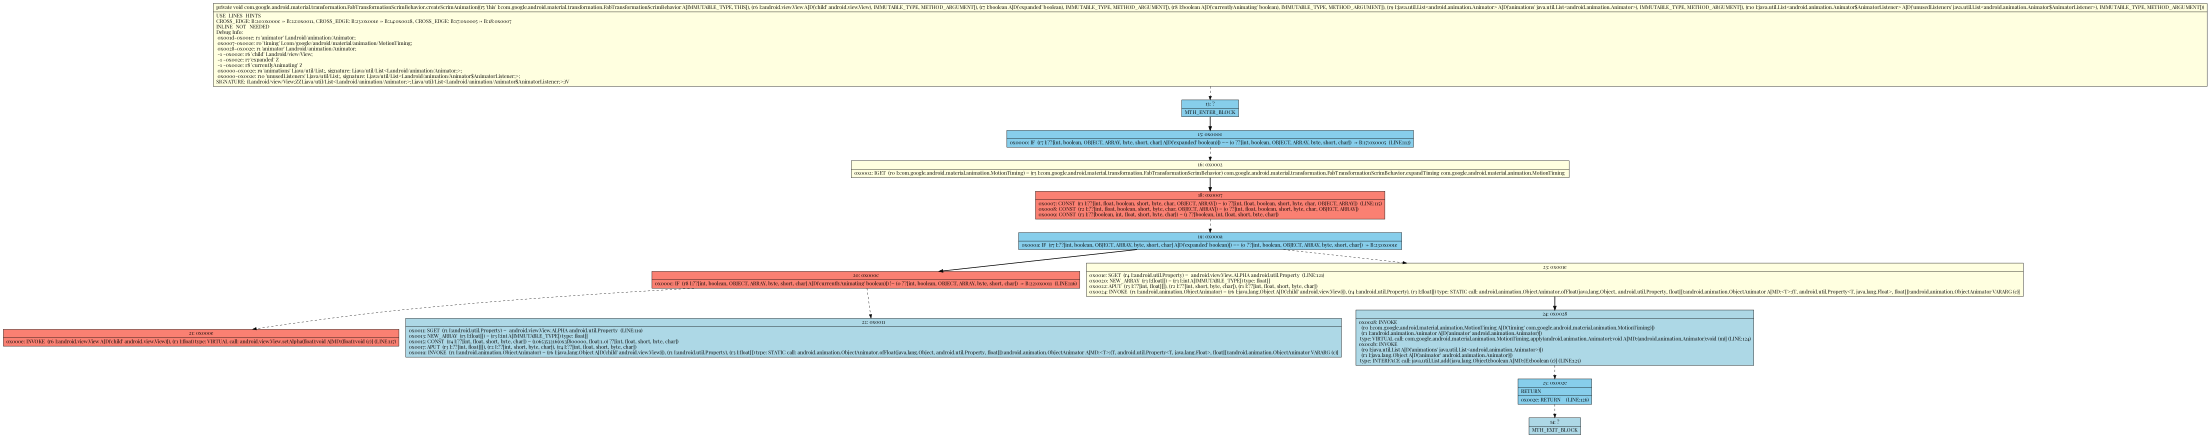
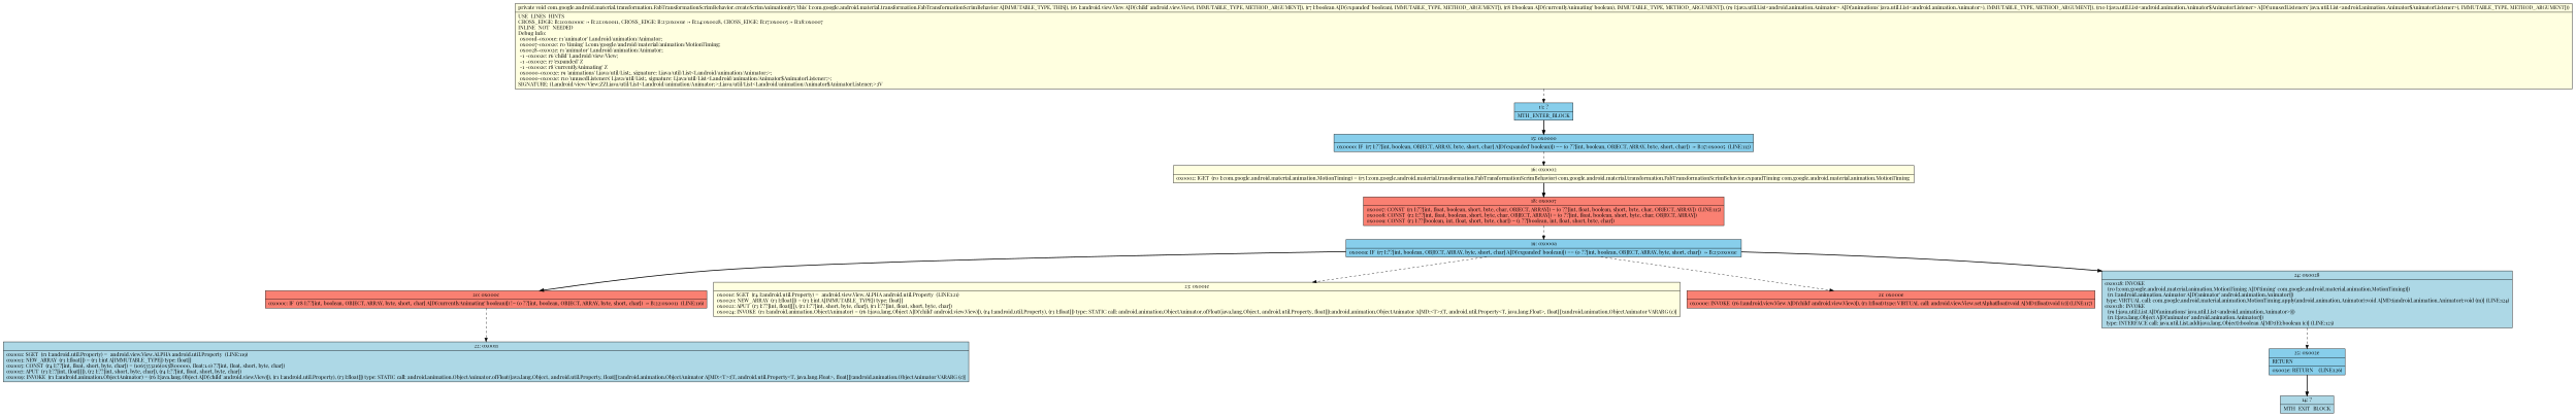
  digraph {
    fontname="Playfair Display"
    node [fillcolor=skyblue fontname="Playfair Display" shape=record style=filled]
    edge [fontname="Playfair Display" style=dashed]
    n1 [label="{13\:\ ?|MTH_ENTER_BLOCK\l}"]
    n2 [label="{15\:\ 0x0000|0x0000: IF  (r7 I:??[int, boolean, OBJECT, ARRAY, byte, short, char] A[D('expanded' boolean)]) == (0 ??[int, boolean, OBJECT, ARRAY, byte, short, char])  \-\> B:17:0x0005  (LINE:112)\l}"]
    n3 [fillcolor=lightyellow label="{16\:\ 0x0002|0x0002: IGET  (r0 I:com.google.android.material.animation.MotionTiming) = (r5 I:com.google.android.material.transformation.FabTransformationScrimBehavior) com.google.android.material.transformation.FabTransformationScrimBehavior.expandTiming com.google.android.material.animation.MotionTiming \l}"]
    n4 [fillcolor=salmon label="{18\:\ 0x0007|0x0007: CONST  (r1 I:??[int, float, boolean, short, byte, char, OBJECT, ARRAY]) = (0 ??[int, float, boolean, short, byte, char, OBJECT, ARRAY])  (LINE:115)\l0x0008: CONST  (r2 I:??[int, float, boolean, short, byte, char, OBJECT, ARRAY]) = (0 ??[int, float, boolean, short, byte, char, OBJECT, ARRAY]) \l0x0009: CONST  (r3 I:??[boolean, int, float, short, byte, char]) = (1 ??[boolean, int, float, short, byte, char]) \l}"]
    n5 [label="{19\:\ 0x000a|0x000a: IF  (r7 I:??[int, boolean, OBJECT, ARRAY, byte, short, char] A[D('expanded' boolean)]) == (0 ??[int, boolean, OBJECT, ARRAY, byte, short, char])  \-\> B:23:0x001e \l}"]
    n6 [fillcolor=salmon label="{20\:\ 0x000c|0x000c: IF  (r8 I:??[int, boolean, OBJECT, ARRAY, byte, short, char] A[D('currentlyAnimating' boolean)]) != (0 ??[int, boolean, OBJECT, ARRAY, byte, short, char])  \-\> B:22:0x0011  (LINE:116)\l}"]
    n7 [fillcolor=lightyellow label="{23\:\ 0x001e|0x001e: SGET  (r4 I:android.util.Property) =  android.view.View.ALPHA android.util.Property  (LINE:121)\l0x0020: NEW_ARRAY  (r3 I:float[]) = (r3 I:int A[IMMUTABLE_TYPE]) type: float[] \l0x0022: APUT  (r3 I:??[int, float][]), (r2 I:??[int, short, byte, char]), (r1 I:??[int, float, short, byte, char]) \l0x0024: INVOKE  (r1 I:android.animation.ObjectAnimator) = (r6 I:java.lang.Object A[D('child' android.view.View)]), (r4 I:android.util.Property), (r3 I:float[]) type: STATIC call: android.animation.ObjectAnimator.ofFloat(java.lang.Object, android.util.Property, float[]):android.animation.ObjectAnimator A[MD:\<T\>:(T, android.util.Property\<T, java.lang.Float\>, float[]):android.animation.ObjectAnimator VARARG (c)]\l}"]
    n8 [fillcolor=salmon label="{21\:\ 0x000e|0x000e: INVOKE  (r6 I:android.view.View A[D('child' android.view.View)]), (r1 I:float) type: VIRTUAL call: android.view.View.setAlpha(float):void A[MD:(float):void (c)] (LINE:117)\l}"]
    n9 [fillcolor=lightblue label="{22\:\ 0x0011|0x0011: SGET  (r1 I:android.util.Property) =  android.view.View.ALPHA android.util.Property  (LINE:119)\l0x0013: NEW_ARRAY  (r3 I:float[]) = (r3 I:int A[IMMUTABLE_TYPE]) type: float[] \l0x0015: CONST  (r4 I:??[int, float, short, byte, char]) = (1065353216(0x3f800000, float:1.0) ??[int, float, short, byte, char]) \l0x0017: APUT  (r3 I:??[int, float][]), (r2 I:??[int, short, byte, char]), (r4 I:??[int, float, short, byte, char]) \l0x0019: INVOKE  (r1 I:android.animation.ObjectAnimator) = (r6 I:java.lang.Object A[D('child' android.view.View)]), (r1 I:android.util.Property), (r3 I:float[]) type: STATIC call: android.animation.ObjectAnimator.ofFloat(java.lang.Object, android.util.Property, float[]):android.animation.ObjectAnimator A[MD:\<T\>:(T, android.util.Property\<T, java.lang.Float\>, float[]):android.animation.ObjectAnimator VARARG (c)]\l}"]
    n10 [fillcolor=lightblue label="{24\:\ 0x0028|0x0028: INVOKE  \l  (r0 I:com.google.android.material.animation.MotionTiming A[D('timing' com.google.android.material.animation.MotionTiming)])\l  (r1 I:android.animation.Animator A[D('animator' android.animation.Animator)])\l type: VIRTUAL call: com.google.android.material.animation.MotionTiming.apply(android.animation.Animator):void A[MD:(android.animation.Animator):void (m)] (LINE:124)\l0x002b: INVOKE  \l  (r9 I:java.util.List A[D('animations' java.util.List\<android.animation.Animator\>)])\l  (r1 I:java.lang.Object A[D('animator' android.animation.Animator)])\l type: INTERFACE call: java.util.List.add(java.lang.Object):boolean A[MD:(E):boolean (c)] (LINE:125)\l}"]
    n11 [label="{25\:\ 0x002e|RETURN\l|0x002e: RETURN    (LINE:126)\l}"]
    n12 [fillcolor=lightblue label="{14\:\ ?|MTH_EXIT_BLOCK\l}"]
    n13 [fillcolor=lightyellow label="{private void com.google.android.material.transformation.FabTransformationScrimBehavior.createScrimAnimation((r5 'this' I:com.google.android.material.transformation.FabTransformationScrimBehavior A[IMMUTABLE_TYPE, THIS]), (r6 I:android.view.View A[D('child' android.view.View), IMMUTABLE_TYPE, METHOD_ARGUMENT]), (r7 I:boolean A[D('expanded' boolean), IMMUTABLE_TYPE, METHOD_ARGUMENT]), (r8 I:boolean A[D('currentlyAnimating' boolean), IMMUTABLE_TYPE, METHOD_ARGUMENT]), (r9 I:java.util.List\<android.animation.Animator\> A[D('animations' java.util.List\<android.animation.Animator\>), IMMUTABLE_TYPE, METHOD_ARGUMENT]), (r10 I:java.util.List\<android.animation.Animator$AnimatorListener\> A[D('unusedListeners' java.util.List\<android.animation.Animator$AnimatorListener\>), IMMUTABLE_TYPE, METHOD_ARGUMENT]))  | USE_LINES_HINTS\lCROSS_EDGE: B:20:0x000c \-\> B:22:0x0011, CROSS_EDGE: B:23:0x001e \-\> B:24:0x0028, CROSS_EDGE: B:17:0x0005 \-\> B:18:0x0007\lINLINE_NOT_NEEDED\lDebug Info:\l  0x001d\-0x001e: r1 'animator' Landroid\/animation\/Animator;\l  0x0007\-0x002e: r0 'timing' Lcom\/google\/android\/material\/animation\/MotionTiming;\l  0x0028\-0x002e: r1 'animator' Landroid\/animation\/Animator;\l  \-1 \-0x002e: r6 'child' Landroid\/view\/View;\l  \-1 \-0x002e: r7 'expanded' Z\l  \-1 \-0x002e: r8 'currentlyAnimating' Z\l  0x0000\-0x002e: r9 'animations' Ljava\/util\/List;, signature: Ljava\/util\/List\<Landroid\/animation\/Animator;\>;\l  0x0000\-0x002e: r10 'unusedListeners' Ljava\/util\/List;, signature: Ljava\/util\/List\<Landroid\/animation\/Animator$AnimatorListener;\>;\lSIGNATURE: (Landroid\/view\/View;ZZLjava\/util\/List\<Landroid\/animation\/Animator;\>;Ljava\/util\/List\<Landroid\/animation\/Animator$AnimatorListener;\>;)V\l}"]
    n1 -> n2 [style=bold]
    n2 -> n3
    n3 -> n4 [style=bold]
    n4 -> n5
    n5 -> n6 [style=bold]
    n5 -> n7
-   n6 -> n8
+   n5 -> n8
    n6 -> n9
-   n7 -> n10 [style=bold]
+   n5 -> n10 [style=bold]
    n10 -> n11
-   n11 -> n12
+   n11 -> n12 [style=bold]
    n13 -> n1
  }
